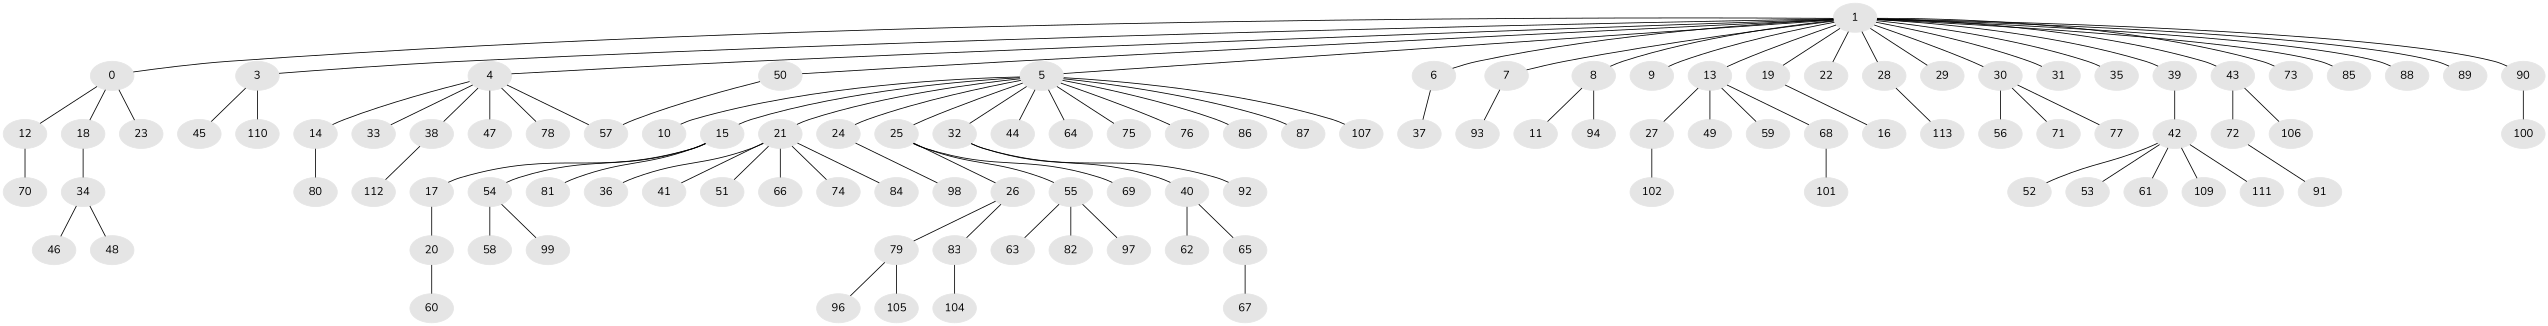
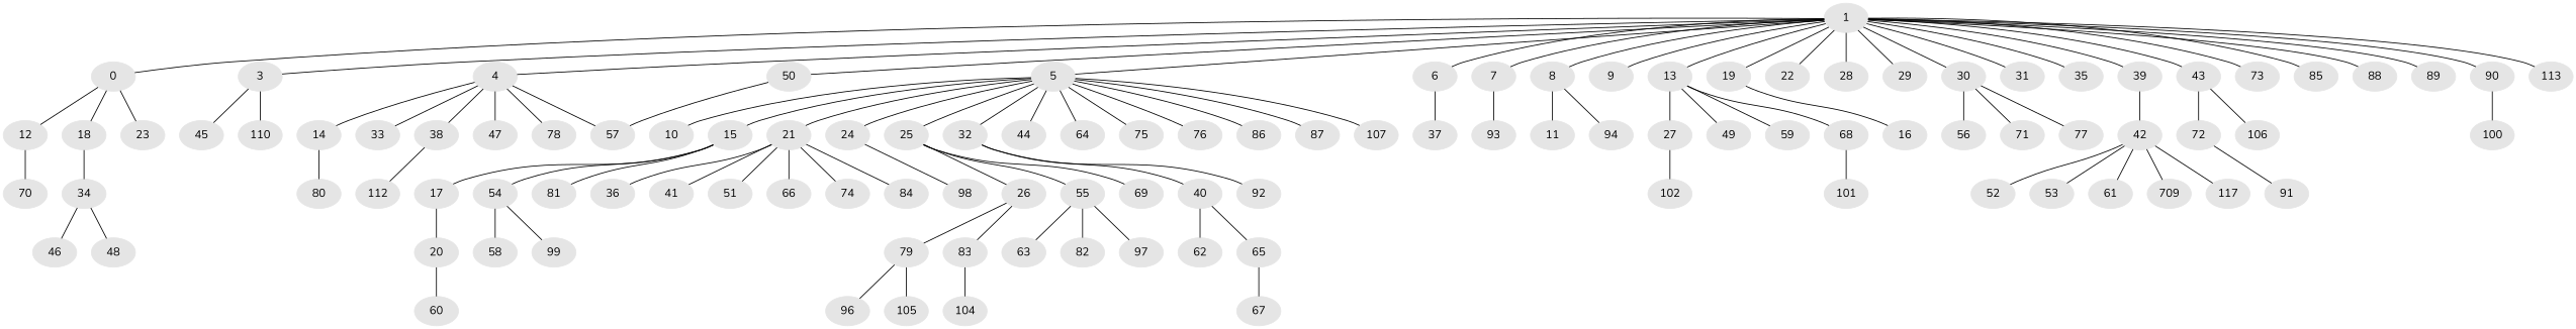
  graph {
    fontname=Nunito
    node [color=gray90 fontname=Nunito style=filled]
    edge [fontname=Nunito]
    n1 [label=0]
    1
    3
    4
    5
    6
    7
    8
    9
    13
    19
    22
    28
    29
    30
    31
    35
    39
    43
    50
    73
    85
    88
    89
    90
    113
    12
    18
    23
    45
    110
    14
    33
    38
    47
    57
    78
    10
    15
    21
    24
    25
    32
    44
    64
    75
    76
    86
    87
    107
    37
    93
    11
    94
    27
    49
    59
    68
    16
    56
    71
    77
    42
    72
    106
    100
    70
    34
    80
    112
    17
    54
    81
    36
    41
    51
    66
    74
    84
    98
    26
    55
    69
    40
    92
    102
    101
    20
    58
    99
    60
    46
    48
    79
    83
    63
    82
    97
    96
    105
    104
    62
    65
    52
    53
    61
-   109
-   111
+   109 [label=709]
+   111 [label=117]
    67
    91
    n1 -- 12
    n1 -- 18
    n1 -- 23
    1 -- n1
    1 -- 3
    1 -- 4
    1 -- 5
    1 -- 6
    1 -- 7
    1 -- 8
    1 -- 9
    1 -- 13
    1 -- 19
    1 -- 22
    1 -- 28
    1 -- 29
    1 -- 30
    1 -- 31
    1 -- 35
    1 -- 39
    1 -- 43
    1 -- 50
    1 -- 73
    1 -- 85
    1 -- 88
    1 -- 89
    1 -- 90
-   28 -- 113
+   1 -- 113
    3 -- 45
    3 -- 110
    4 -- 14
    4 -- 33
    4 -- 38
    4 -- 47
    4 -- 57
    4 -- 78
    5 -- 10
    5 -- 15
    5 -- 21
    5 -- 24
    5 -- 25
    5 -- 32
    5 -- 44
    5 -- 64
    5 -- 75
    5 -- 76
    5 -- 86
    5 -- 87
    5 -- 107
    6 -- 37
    7 -- 93
    8 -- 11
    8 -- 94
    13 -- 27
    13 -- 49
    13 -- 59
    13 -- 68
    19 -- 16
    30 -- 56
    30 -- 71
    30 -- 77
    39 -- 42
    43 -- 72
    43 -- 106
    50 -- 57
    90 -- 100
    12 -- 70
    18 -- 34
    14 -- 80
    38 -- 112
    15 -- 17
    15 -- 54
    15 -- 81
    21 -- 36
    21 -- 41
    21 -- 51
    21 -- 66
    21 -- 74
    21 -- 84
    24 -- 98
    25 -- 26
    25 -- 55
    25 -- 69
    32 -- 40
    32 -- 92
    27 -- 102
    68 -- 101
    42 -- 52
    42 -- 53
    42 -- 61
    42 -- 109
    42 -- 111
    72 -- 91
    34 -- 46
    34 -- 48
    17 -- 20
    54 -- 58
    54 -- 99
    26 -- 79
    26 -- 83
    55 -- 63
    55 -- 82
    55 -- 97
    40 -- 62
    40 -- 65
    20 -- 60
    79 -- 96
    79 -- 105
    83 -- 104
    65 -- 67
  }
